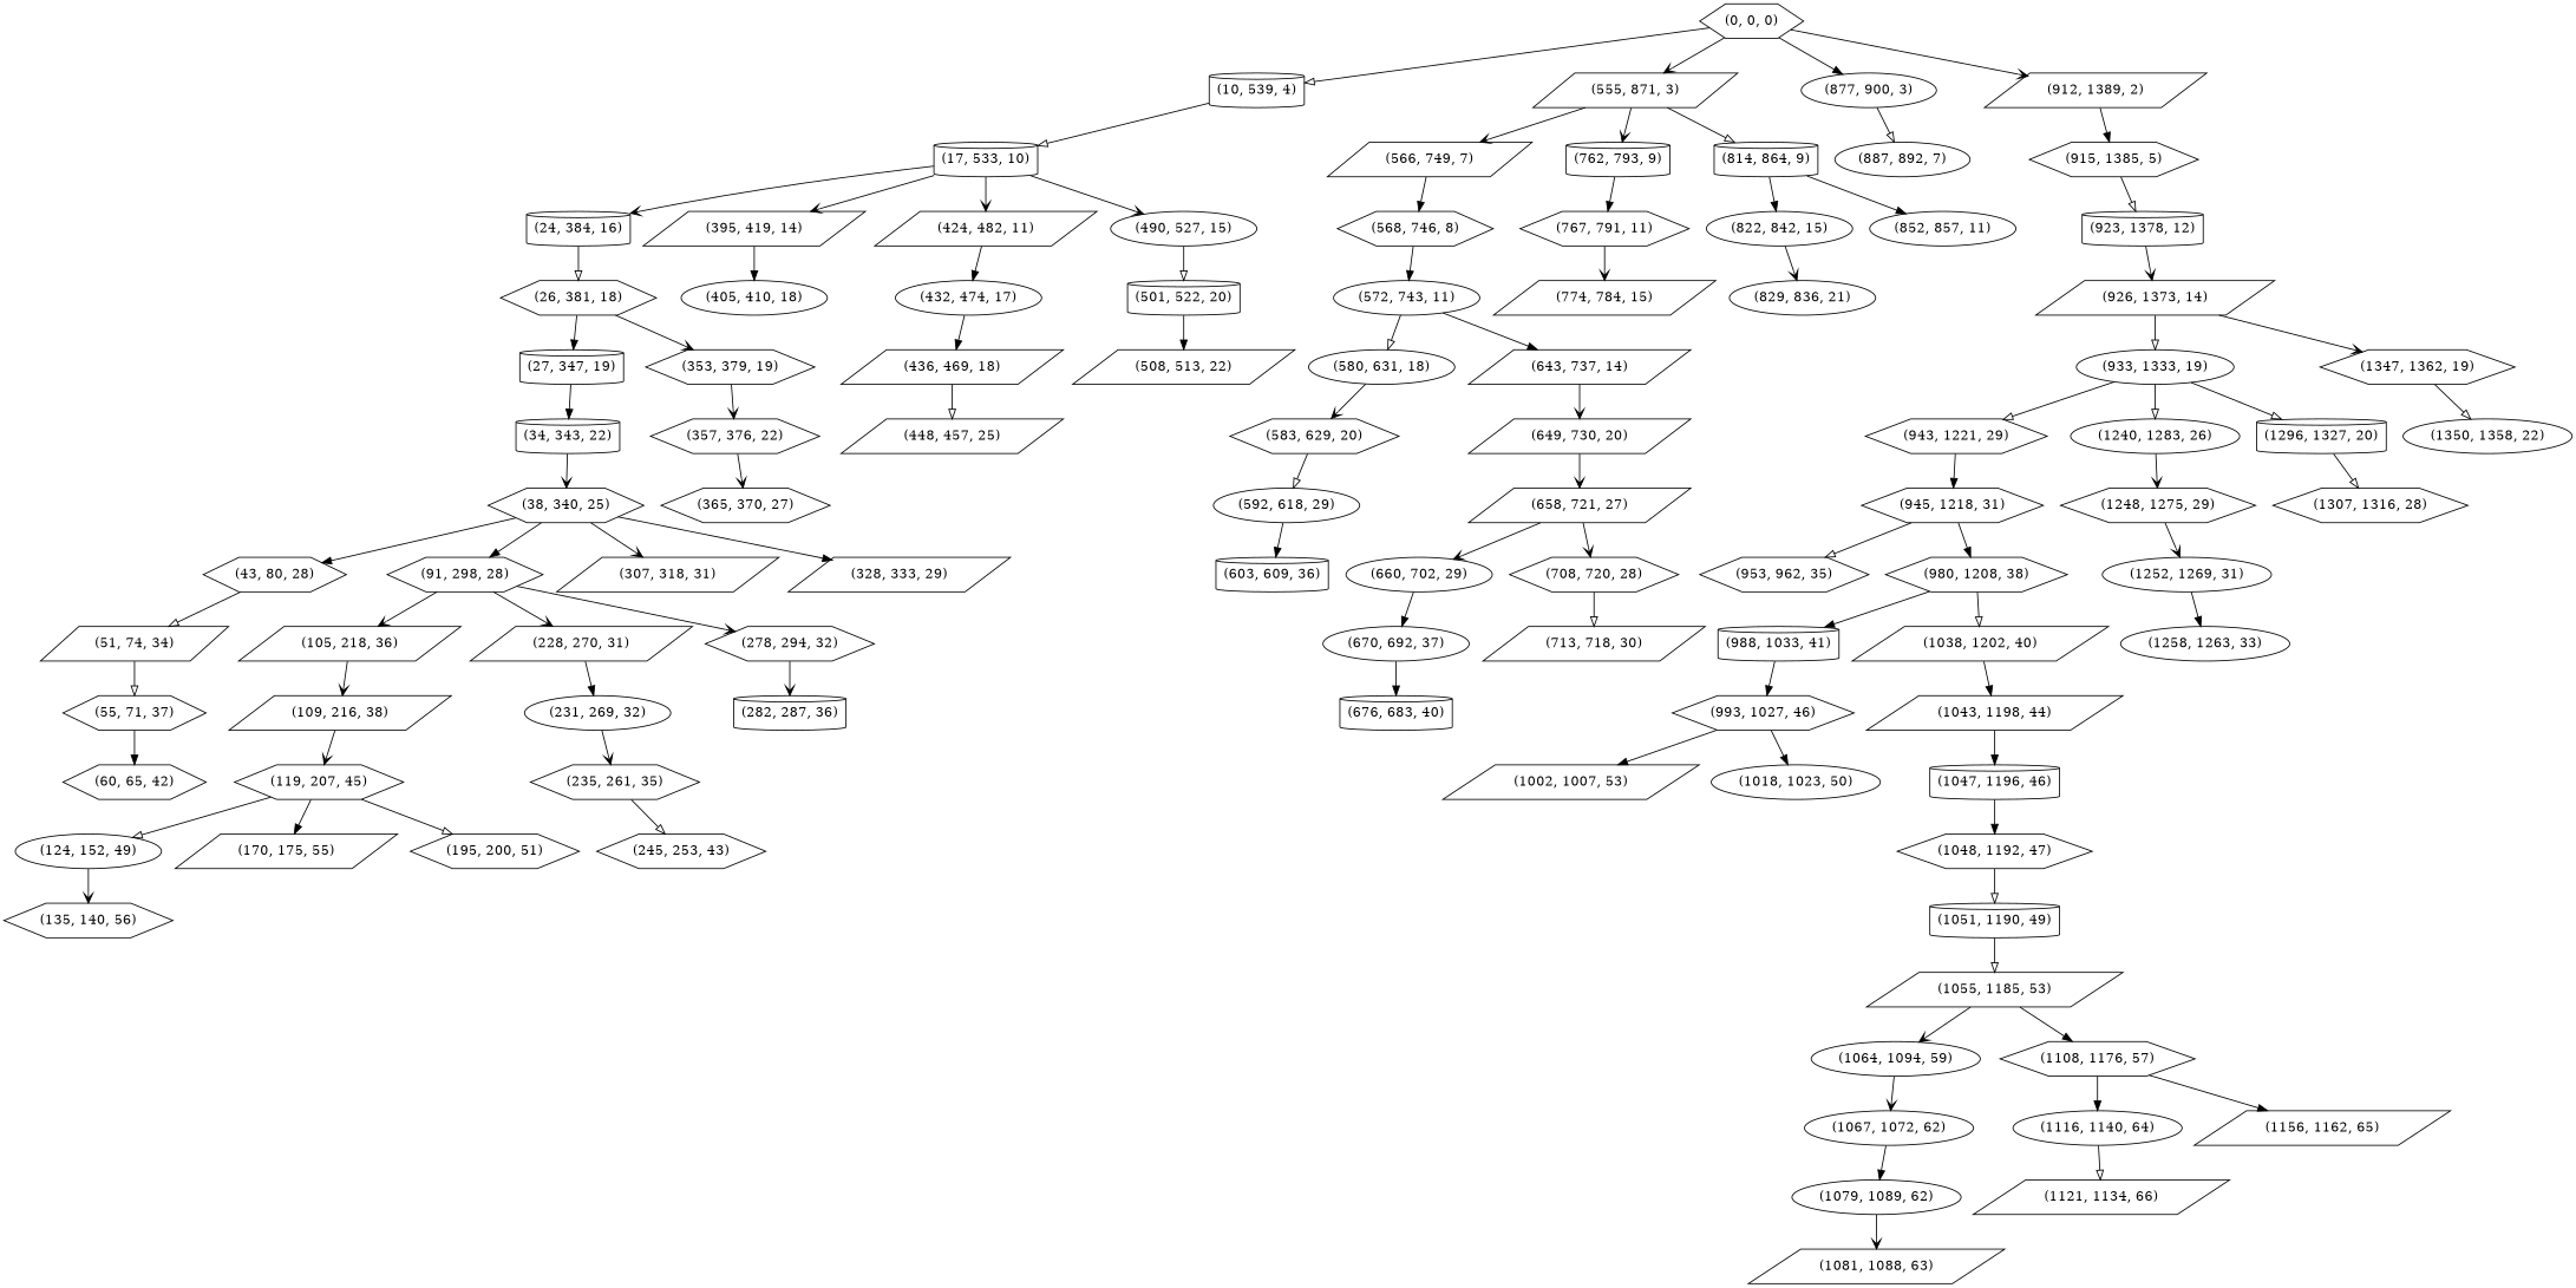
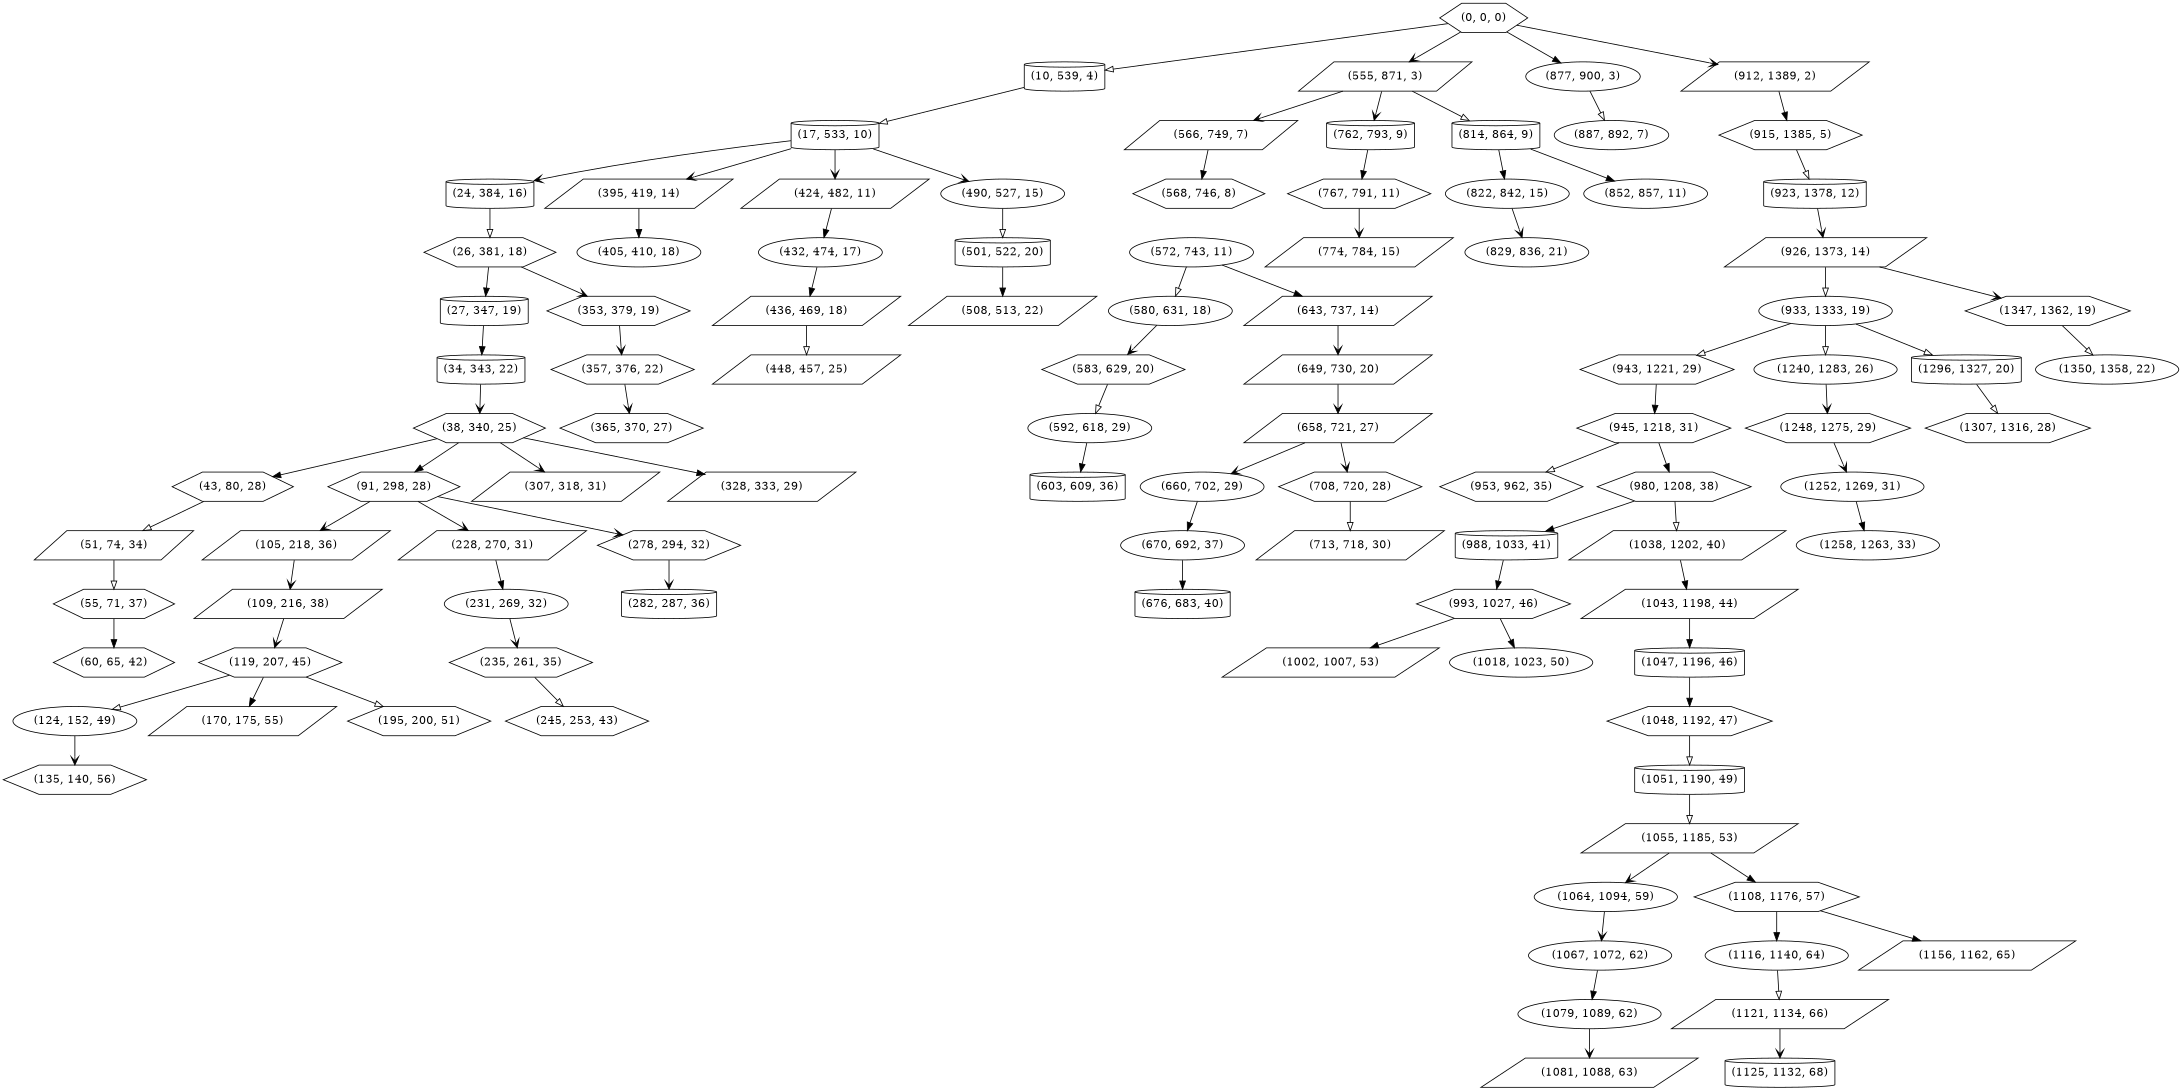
  digraph {
    node [shape=hexagon]
    edge [arrowhead=normal]
    "(10, 539, 4)" [shape=cylinder]
    "(0, 0, 0)"
    "(555, 871, 3)" [shape=parallelogram]
    "(877, 900, 3)" [shape=ellipse]
    "(912, 1389, 2)" [shape=parallelogram]
    "(17, 533, 10)" [shape=cylinder]
    "(566, 749, 7)" [shape=parallelogram]
    "(762, 793, 9)" [shape=cylinder]
    "(814, 864, 9)" [shape=cylinder]
    "(887, 892, 7)" [shape=ellipse]
    "(915, 1385, 5)"
    "(24, 384, 16)" [shape=cylinder]
    "(395, 419, 14)" [shape=parallelogram]
    "(424, 482, 11)" [shape=parallelogram]
    "(490, 527, 15)" [shape=ellipse]
    "(26, 381, 18)"
    "(405, 410, 18)" [shape=ellipse]
    "(432, 474, 17)" [shape=ellipse]
    "(501, 522, 20)" [shape=cylinder]
    "(27, 347, 19)" [shape=cylinder]
    "(353, 379, 19)"
    "(34, 343, 22)" [shape=cylinder]
    "(357, 376, 22)"
    "(38, 340, 25)"
    "(43, 80, 28)"
    "(91, 298, 28)"
    "(307, 318, 31)" [shape=parallelogram]
    "(328, 333, 29)" [shape=parallelogram]
    "(51, 74, 34)" [shape=parallelogram]
    "(105, 218, 36)" [shape=parallelogram]
    "(228, 270, 31)" [shape=parallelogram]
    "(278, 294, 32)"
    "(55, 71, 37)"
    "(60, 65, 42)"
    "(109, 216, 38)" [shape=parallelogram]
    "(231, 269, 32)" [shape=ellipse]
    "(282, 287, 36)" [shape=cylinder]
    "(119, 207, 45)"
    "(124, 152, 49)" [shape=ellipse]
    "(170, 175, 55)" [shape=parallelogram]
    "(195, 200, 51)"
    "(135, 140, 56)"
    "(235, 261, 35)"
    "(245, 253, 43)"
    "(365, 370, 27)"
    "(436, 469, 18)" [shape=parallelogram]
    "(448, 457, 25)" [shape=parallelogram]
    "(508, 513, 22)" [shape=parallelogram]
    "(568, 746, 8)"
    "(767, 791, 11)"
    "(822, 842, 15)" [shape=ellipse]
    "(852, 857, 11)" [shape=ellipse]
    "(572, 743, 11)" [shape=ellipse]
    "(580, 631, 18)" [shape=ellipse]
    "(643, 737, 14)" [shape=parallelogram]
    "(583, 629, 20)"
    "(649, 730, 20)" [shape=parallelogram]
    "(592, 618, 29)" [shape=ellipse]
    "(603, 609, 36)" [shape=cylinder]
    "(658, 721, 27)" [shape=parallelogram]
    "(660, 702, 29)" [shape=ellipse]
    "(708, 720, 28)"
    "(670, 692, 37)" [shape=ellipse]
    "(713, 718, 30)" [shape=parallelogram]
    "(676, 683, 40)" [shape=cylinder]
    "(774, 784, 15)" [shape=parallelogram]
    "(829, 836, 21)" [shape=ellipse]
    "(923, 1378, 12)" [shape=cylinder]
    "(926, 1373, 14)" [shape=parallelogram]
    "(933, 1333, 19)" [shape=ellipse]
    "(1347, 1362, 19)"
    "(943, 1221, 29)"
    "(1240, 1283, 26)" [shape=ellipse]
    "(1296, 1327, 20)" [shape=cylinder]
    "(1350, 1358, 22)" [shape=ellipse]
    "(945, 1218, 31)"
    "(1248, 1275, 29)"
    "(1307, 1316, 28)"
    "(953, 962, 35)"
    "(980, 1208, 38)"
    "(988, 1033, 41)" [shape=cylinder]
    "(1038, 1202, 40)" [shape=parallelogram]
    "(993, 1027, 46)"
    "(1043, 1198, 44)" [shape=parallelogram]
    "(1002, 1007, 53)" [shape=parallelogram]
    "(1018, 1023, 50)" [shape=ellipse]
    "(1047, 1196, 46)" [shape=cylinder]
    "(1048, 1192, 47)"
    "(1051, 1190, 49)" [shape=cylinder]
    "(1055, 1185, 53)" [shape=parallelogram]
    "(1064, 1094, 59)" [shape=ellipse]
    "(1108, 1176, 57)"
    "(1067, 1072, 62)" [shape=ellipse]
    "(1116, 1140, 64)" [shape=ellipse]
    "(1156, 1162, 65)" [shape=parallelogram]
    "(1079, 1089, 62)" [shape=ellipse]
    "(1081, 1088, 63)" [shape=parallelogram]
    "(1121, 1134, 66)" [shape=parallelogram]
+   "(1125, 1132, 68)" [shape=cylinder]
    "(1252, 1269, 31)" [shape=ellipse]
    "(1258, 1263, 33)" [shape=ellipse]
    "(10, 539, 4)" -> "(17, 533, 10)" [arrowhead=onormal]
    "(0, 0, 0)" -> "(10, 539, 4)" [arrowhead=onormal]
    "(0, 0, 0)" -> "(555, 871, 3)" [arrowhead=vee]
    "(0, 0, 0)" -> "(877, 900, 3)"
    "(0, 0, 0)" -> "(912, 1389, 2)" [arrowhead=vee]
    "(555, 871, 3)" -> "(566, 749, 7)" [arrowhead=vee]
    "(555, 871, 3)" -> "(762, 793, 9)" [arrowhead=vee]
    "(555, 871, 3)" -> "(814, 864, 9)" [arrowhead=onormal]
    "(877, 900, 3)" -> "(887, 892, 7)" [arrowhead=onormal]
    "(912, 1389, 2)" -> "(915, 1385, 5)"
    "(17, 533, 10)" -> "(24, 384, 16)" [arrowhead=vee]
    "(17, 533, 10)" -> "(395, 419, 14)" [arrowhead=vee]
    "(17, 533, 10)" -> "(424, 482, 11)" [arrowhead=vee]
    "(17, 533, 10)" -> "(490, 527, 15)" [arrowhead=vee]
    "(566, 749, 7)" -> "(568, 746, 8)"
    "(762, 793, 9)" -> "(767, 791, 11)"
    "(814, 864, 9)" -> "(822, 842, 15)"
    "(814, 864, 9)" -> "(852, 857, 11)"
    "(915, 1385, 5)" -> "(923, 1378, 12)" [arrowhead=onormal]
    "(24, 384, 16)" -> "(26, 381, 18)" [arrowhead=onormal]
    "(395, 419, 14)" -> "(405, 410, 18)"
    "(424, 482, 11)" -> "(432, 474, 17)"
    "(490, 527, 15)" -> "(501, 522, 20)" [arrowhead=onormal]
    "(26, 381, 18)" -> "(27, 347, 19)"
    "(26, 381, 18)" -> "(353, 379, 19)" [arrowhead=vee]
    "(432, 474, 17)" -> "(436, 469, 18)"
    "(501, 522, 20)" -> "(508, 513, 22)"
    "(27, 347, 19)" -> "(34, 343, 22)"
    "(353, 379, 19)" -> "(357, 376, 22)" [arrowhead=vee]
    "(34, 343, 22)" -> "(38, 340, 25)" [arrowhead=vee]
    "(357, 376, 22)" -> "(365, 370, 27)" [arrowhead=vee]
    "(38, 340, 25)" -> "(43, 80, 28)"
    "(38, 340, 25)" -> "(91, 298, 28)"
    "(38, 340, 25)" -> "(307, 318, 31)" [arrowhead=vee]
    "(38, 340, 25)" -> "(328, 333, 29)"
    "(43, 80, 28)" -> "(51, 74, 34)" [arrowhead=onormal]
    "(91, 298, 28)" -> "(105, 218, 36)" [arrowhead=vee]
    "(91, 298, 28)" -> "(228, 270, 31)" [arrowhead=vee]
    "(91, 298, 28)" -> "(278, 294, 32)" [arrowhead=vee]
    "(51, 74, 34)" -> "(55, 71, 37)" [arrowhead=onormal]
    "(105, 218, 36)" -> "(109, 216, 38)" [arrowhead=vee]
    "(228, 270, 31)" -> "(231, 269, 32)"
    "(278, 294, 32)" -> "(282, 287, 36)" [arrowhead=vee]
    "(55, 71, 37)" -> "(60, 65, 42)"
    "(109, 216, 38)" -> "(119, 207, 45)" [arrowhead=vee]
    "(231, 269, 32)" -> "(235, 261, 35)" [arrowhead=vee]
    "(119, 207, 45)" -> "(124, 152, 49)" [arrowhead=onormal]
    "(119, 207, 45)" -> "(170, 175, 55)"
    "(119, 207, 45)" -> "(195, 200, 51)" [arrowhead=onormal]
    "(124, 152, 49)" -> "(135, 140, 56)" [arrowhead=vee]
    "(235, 261, 35)" -> "(245, 253, 43)" [arrowhead=onormal]
    "(436, 469, 18)" -> "(448, 457, 25)" [arrowhead=onormal]
-   "(568, 746, 8)" -> "(572, 743, 11)"
    "(767, 791, 11)" -> "(774, 784, 15)" [arrowhead=vee]
    "(822, 842, 15)" -> "(829, 836, 21)" [arrowhead=vee]
    "(572, 743, 11)" -> "(580, 631, 18)" [arrowhead=onormal]
    "(572, 743, 11)" -> "(643, 737, 14)"
    "(580, 631, 18)" -> "(583, 629, 20)" [arrowhead=vee]
    "(643, 737, 14)" -> "(649, 730, 20)" [arrowhead=vee]
    "(583, 629, 20)" -> "(592, 618, 29)" [arrowhead=onormal]
    "(649, 730, 20)" -> "(658, 721, 27)" [arrowhead=vee]
    "(592, 618, 29)" -> "(603, 609, 36)"
    "(658, 721, 27)" -> "(660, 702, 29)" [arrowhead=vee]
    "(658, 721, 27)" -> "(708, 720, 28)" [arrowhead=vee]
    "(660, 702, 29)" -> "(670, 692, 37)"
    "(708, 720, 28)" -> "(713, 718, 30)" [arrowhead=onormal]
    "(670, 692, 37)" -> "(676, 683, 40)"
    "(923, 1378, 12)" -> "(926, 1373, 14)" [arrowhead=vee]
    "(926, 1373, 14)" -> "(933, 1333, 19)" [arrowhead=onormal]
    "(926, 1373, 14)" -> "(1347, 1362, 19)" [arrowhead=vee]
    "(933, 1333, 19)" -> "(943, 1221, 29)" [arrowhead=onormal]
    "(933, 1333, 19)" -> "(1240, 1283, 26)" [arrowhead=onormal]
    "(933, 1333, 19)" -> "(1296, 1327, 20)" [arrowhead=onormal]
    "(1347, 1362, 19)" -> "(1350, 1358, 22)" [arrowhead=onormal]
    "(943, 1221, 29)" -> "(945, 1218, 31)"
    "(1240, 1283, 26)" -> "(1248, 1275, 29)" [arrowhead=vee]
    "(1296, 1327, 20)" -> "(1307, 1316, 28)" [arrowhead=onormal]
    "(945, 1218, 31)" -> "(953, 962, 35)" [arrowhead=onormal]
    "(945, 1218, 31)" -> "(980, 1208, 38)"
    "(1248, 1275, 29)" -> "(1252, 1269, 31)" [arrowhead=vee]
    "(980, 1208, 38)" -> "(988, 1033, 41)"
    "(980, 1208, 38)" -> "(1038, 1202, 40)" [arrowhead=onormal]
    "(988, 1033, 41)" -> "(993, 1027, 46)"
    "(1038, 1202, 40)" -> "(1043, 1198, 44)"
    "(993, 1027, 46)" -> "(1002, 1007, 53)"
    "(993, 1027, 46)" -> "(1018, 1023, 50)"
    "(1043, 1198, 44)" -> "(1047, 1196, 46)"
    "(1047, 1196, 46)" -> "(1048, 1192, 47)"
    "(1048, 1192, 47)" -> "(1051, 1190, 49)" [arrowhead=onormal]
    "(1051, 1190, 49)" -> "(1055, 1185, 53)" [arrowhead=onormal]
    "(1055, 1185, 53)" -> "(1064, 1094, 59)" [arrowhead=vee]
    "(1055, 1185, 53)" -> "(1108, 1176, 57)"
    "(1064, 1094, 59)" -> "(1067, 1072, 62)" [arrowhead=vee]
    "(1108, 1176, 57)" -> "(1116, 1140, 64)"
    "(1108, 1176, 57)" -> "(1156, 1162, 65)"
    "(1067, 1072, 62)" -> "(1079, 1089, 62)"
    "(1116, 1140, 64)" -> "(1121, 1134, 66)" [arrowhead=onormal]
    "(1079, 1089, 62)" -> "(1081, 1088, 63)" [arrowhead=vee]
+   "(1121, 1134, 66)" -> "(1125, 1132, 68)" [arrowhead=vee]
    "(1252, 1269, 31)" -> "(1258, 1263, 33)"
  }
